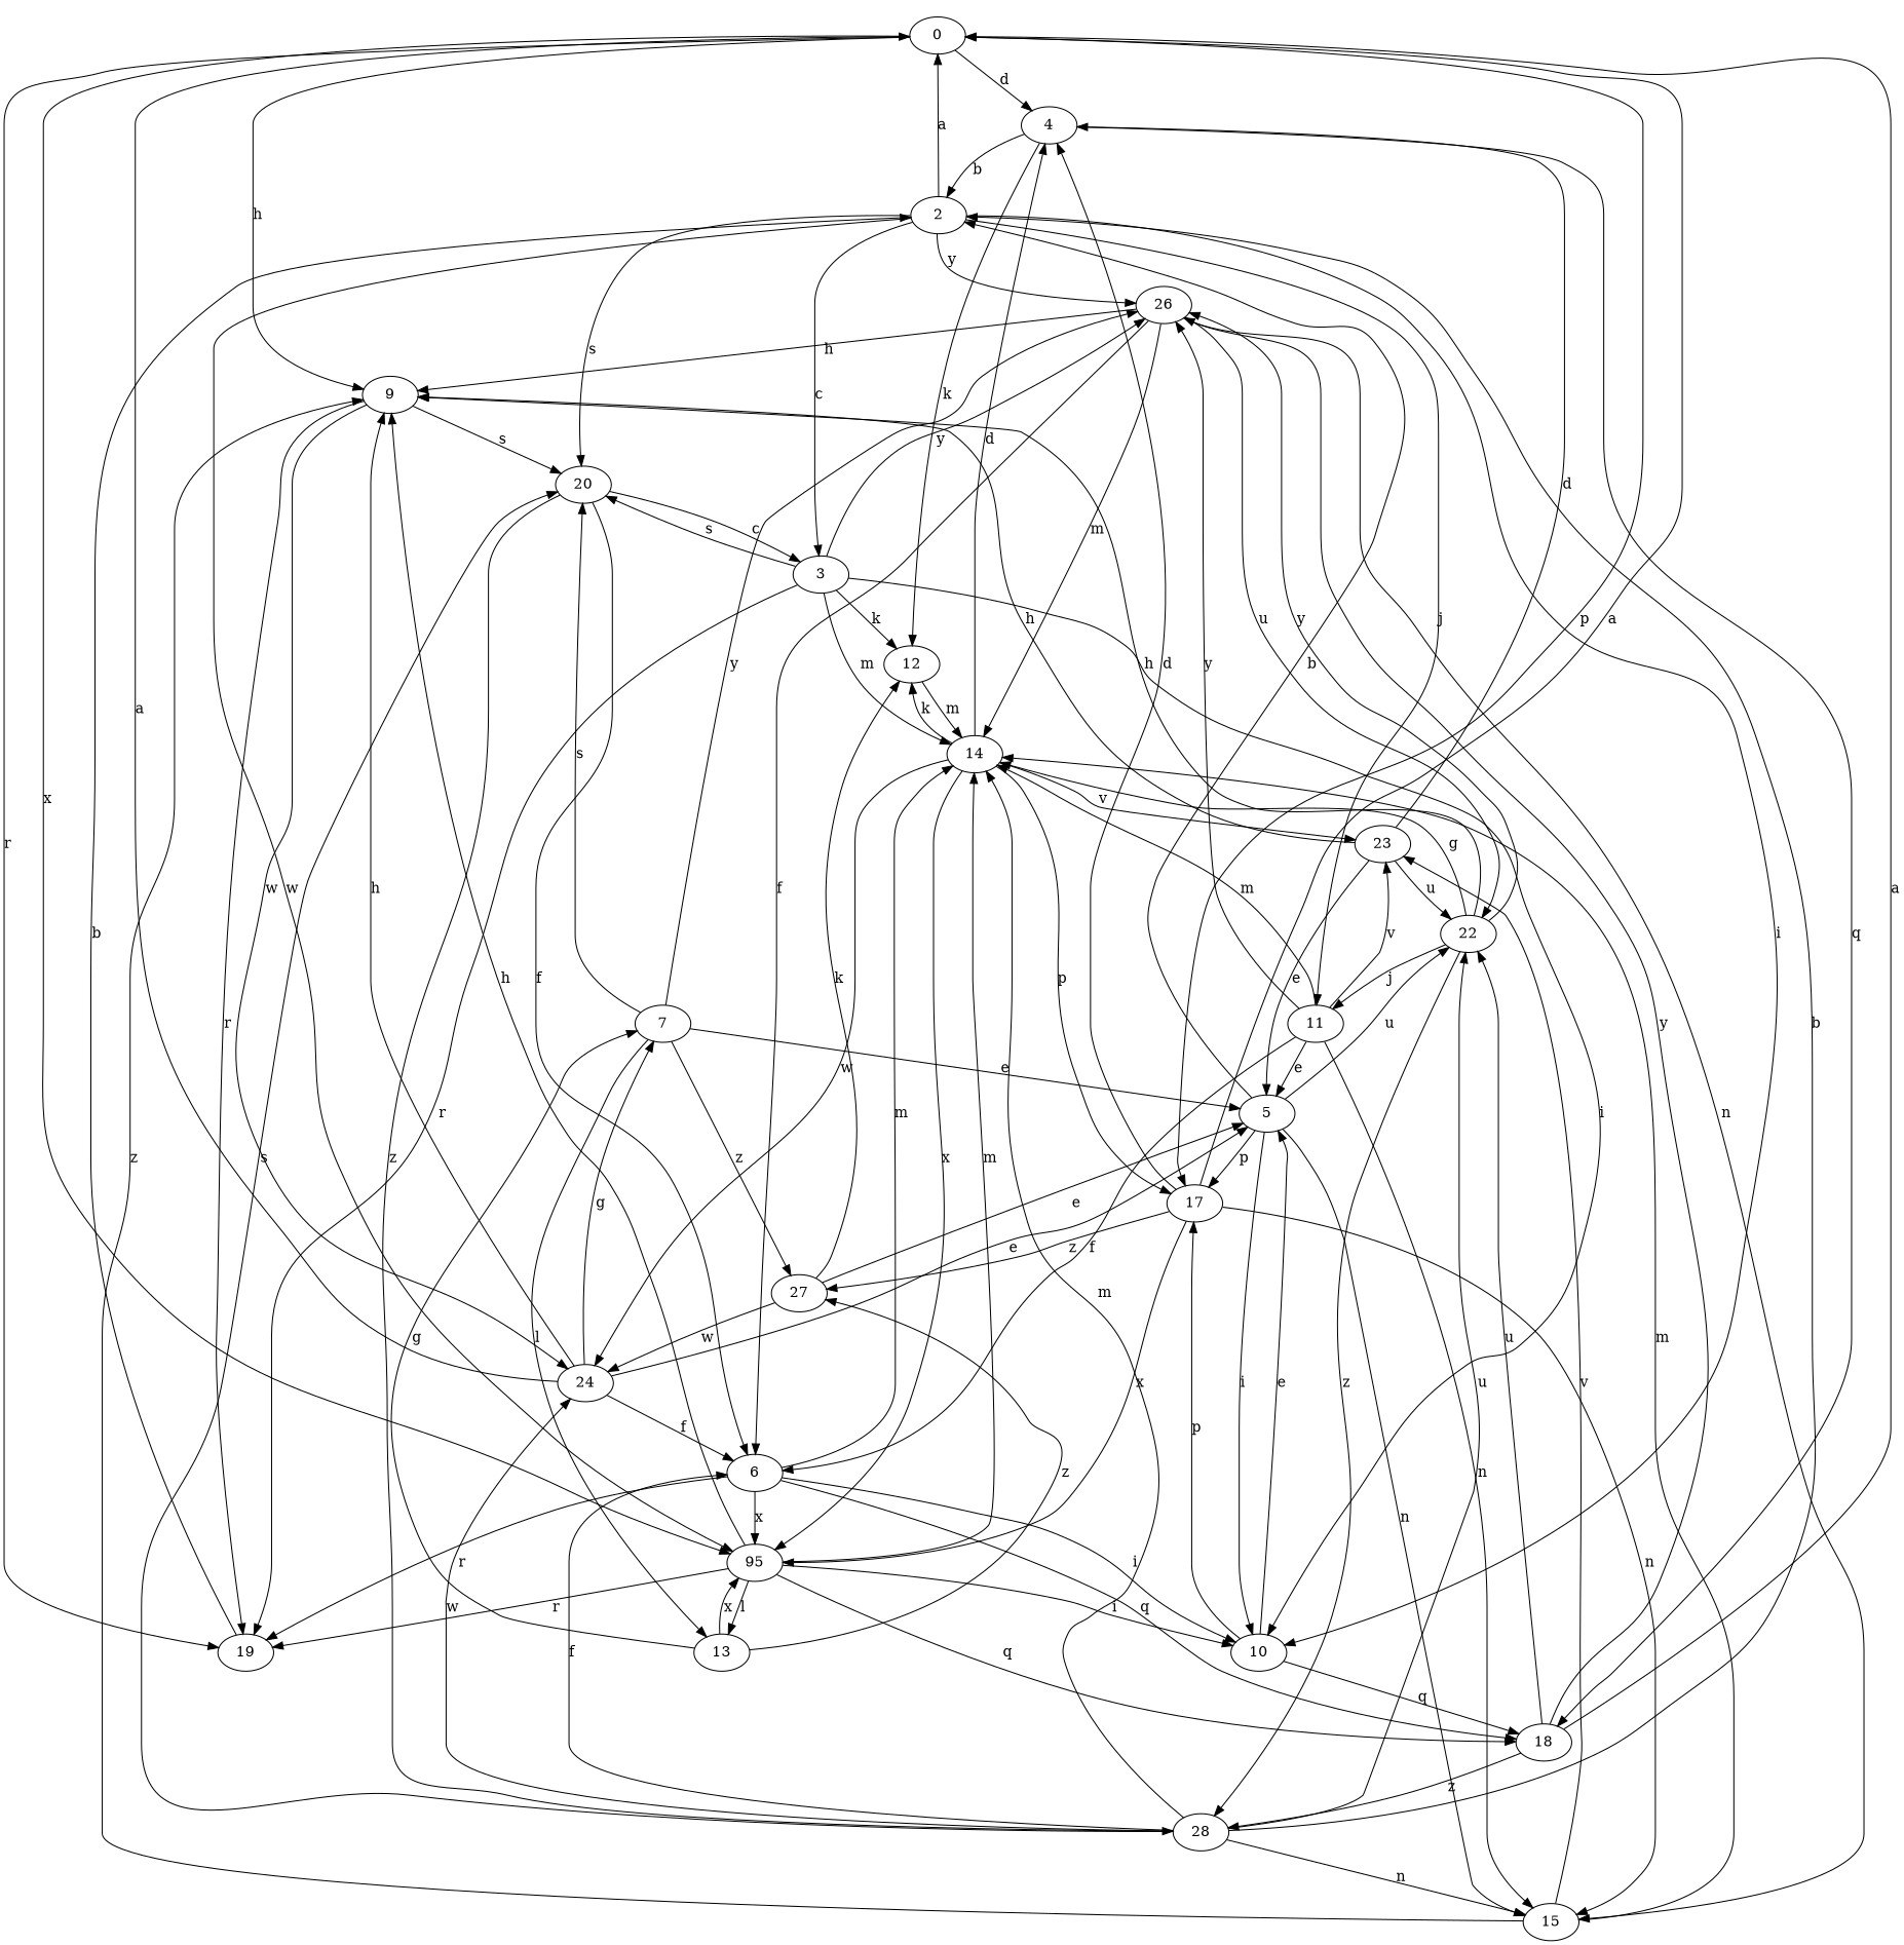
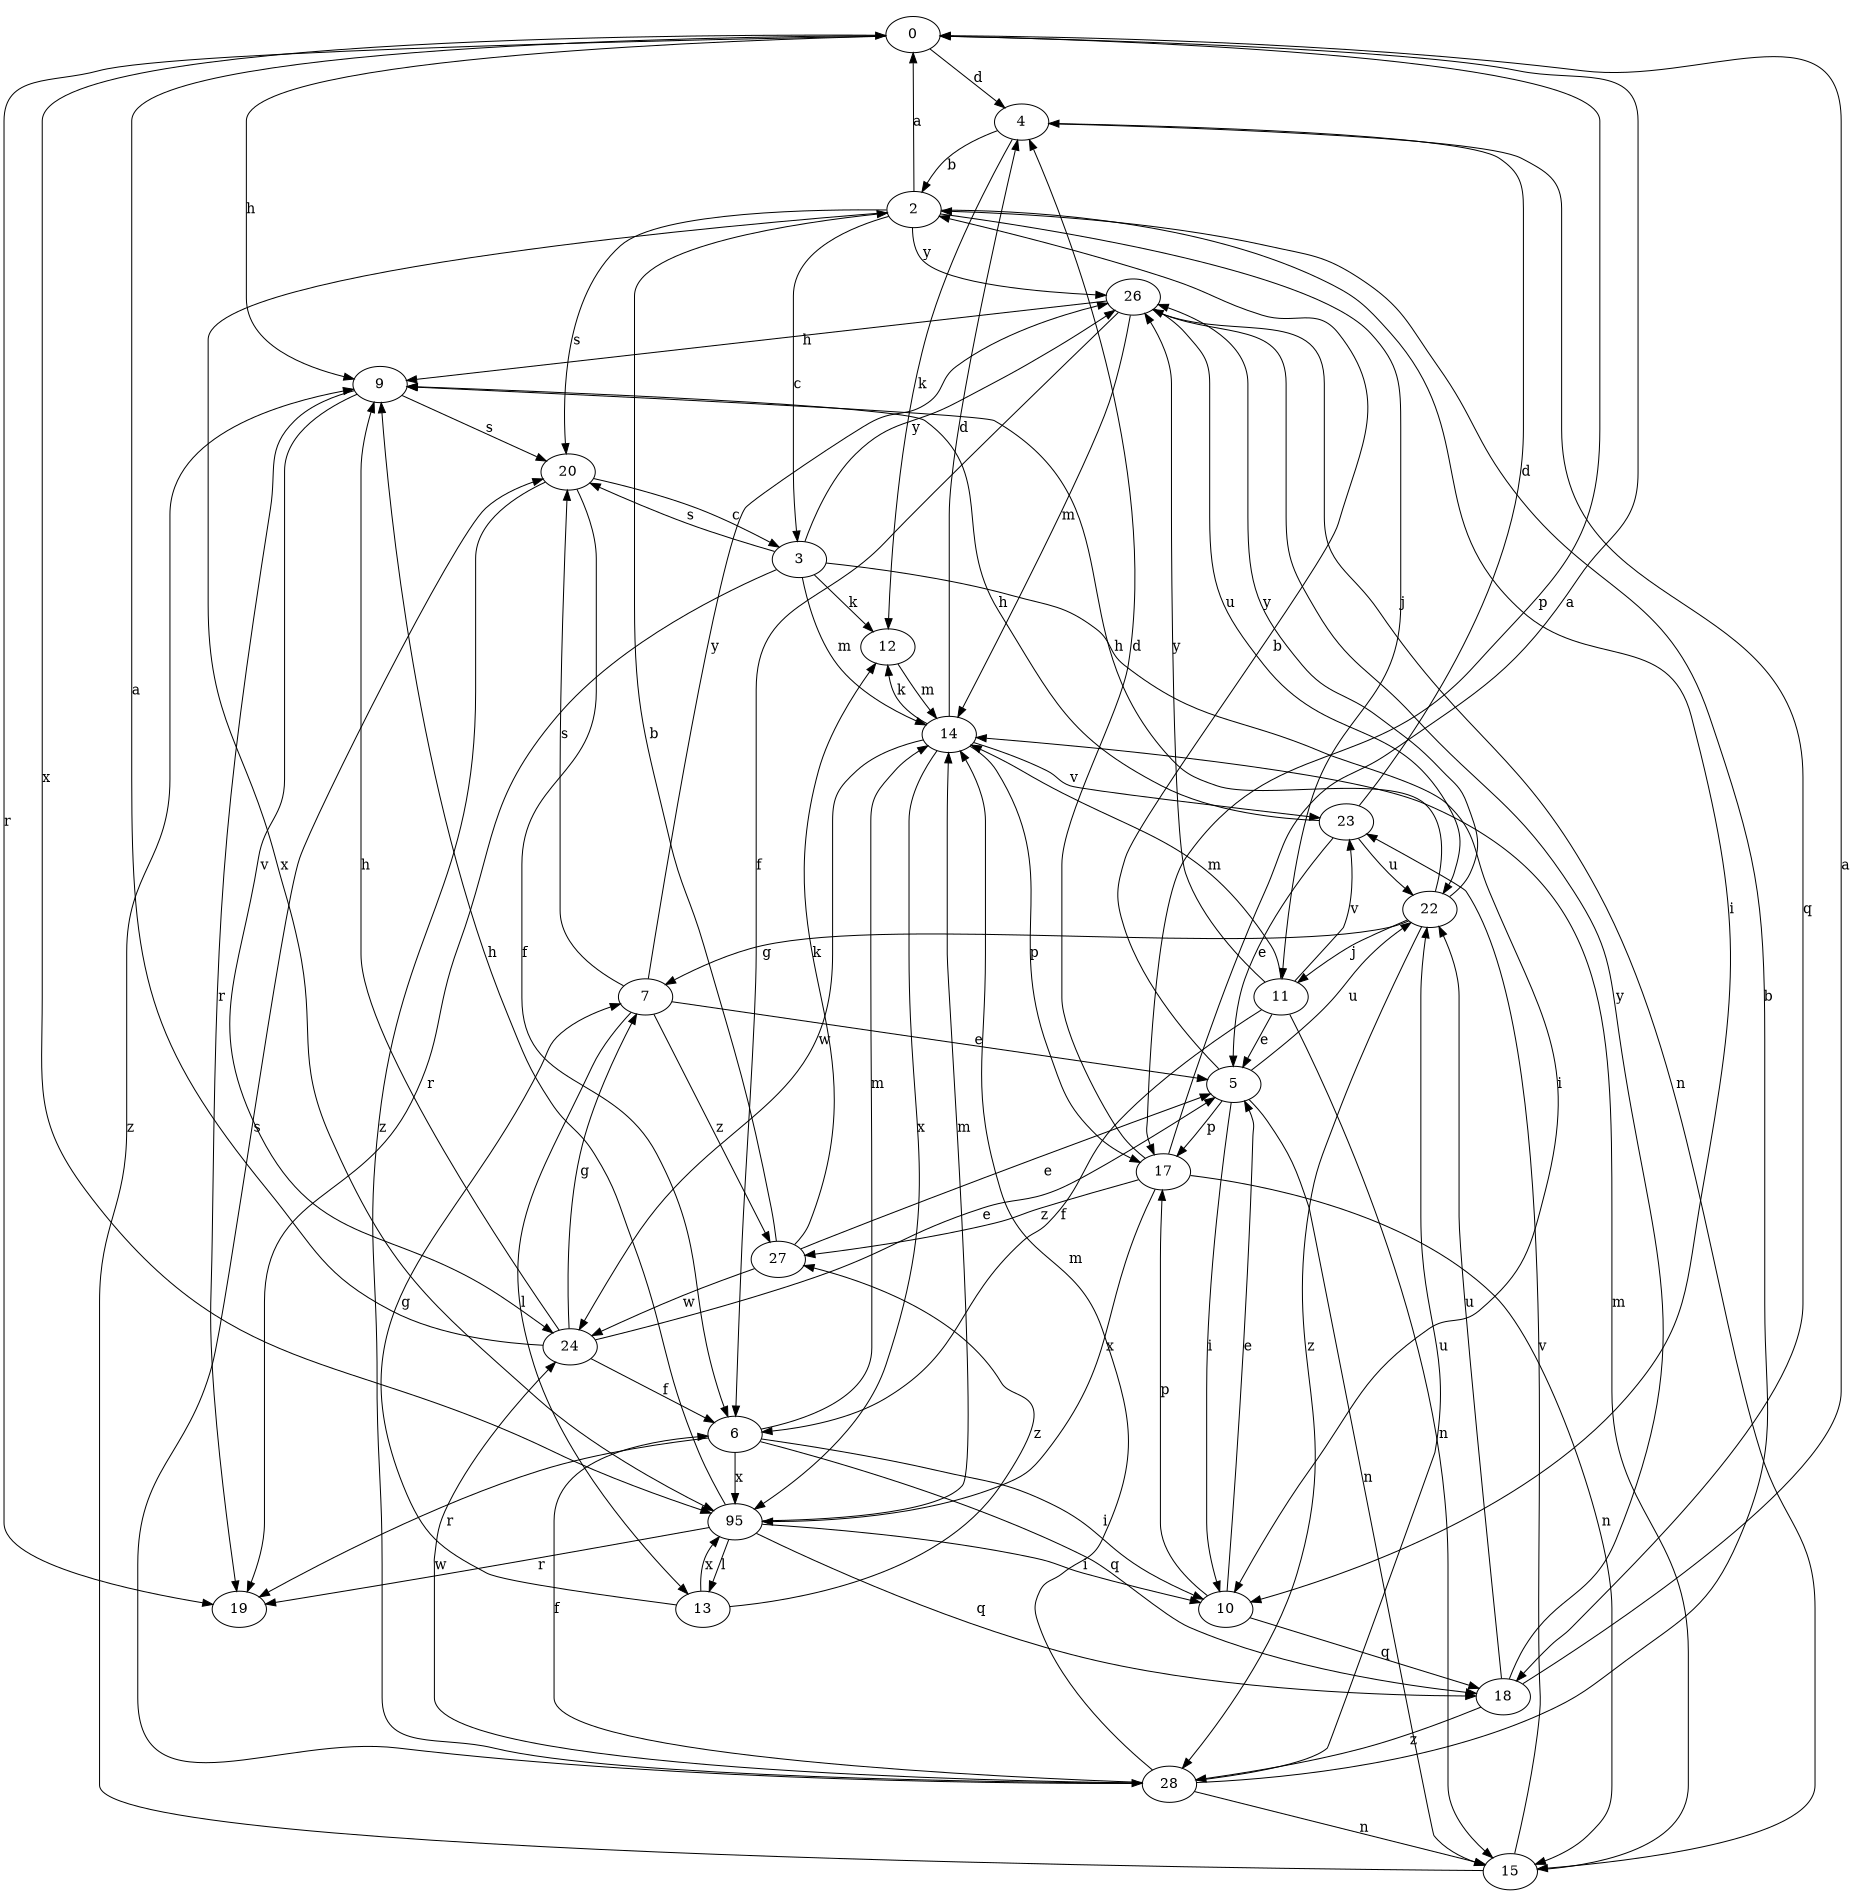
  strict digraph {
    0
    4
    9
    17
    19
    n6 [label=95]
    2
    12
    18
    20
    24
    15
    27
    10
    14
    13
    3
    11
    26
    5
    6
    23
    28
    22
    7
    0 -> 4 [label=d]
    0 -> 9 [label=h]
    0 -> 17 [label=p]
    0 -> 19 [label=r]
    0 -> n6 [label=x]
    4 -> 2 [label=b]
    4 -> 12 [label=k]
    4 -> 18 [label=q]
    9 -> 19 [label=r]
    9 -> 20 [label=s]
-   9 -> 24 [label=w]
+   9 -> 24 [label=v]
    17 -> 0 [label=a]
    17 -> 4 [label=d]
    17 -> n6 [label=x]
    17 -> 15 [label=n]
    17 -> 27 [label=z]
-   19 -> 2 [label=b]
+   27 -> 2 [label=b]
    n6 -> 9 [label=h]
    n6 -> 19 [label=r]
    n6 -> 18 [label=q]
    n6 -> 10 [label=i]
    n6 -> 14 [label=m]
    n6 -> 13 [label=l]
    2 -> 0 [label=a]
-   2 -> n6 [label=w]
+   2 -> n6 [label=x]
    2 -> 20 [label=s]
    2 -> 10 [label=i]
    2 -> 3 [label=c]
    2 -> 11 [label=j]
    2 -> 26 [label=y]
    12 -> 14 [label=m]
    18 -> 0 [label=a]
    18 -> 26 [label=y]
    18 -> 28 [label=z]
    18 -> 22 [label=u]
    20 -> 3 [label=c]
    20 -> 6 [label=f]
    20 -> 28 [label=z]
    24 -> 0 [label=a]
    24 -> 9 [label=h]
    24 -> 5 [label=e]
    24 -> 6 [label=f]
    24 -> 7 [label=g]
    15 -> 9 [label=z]
    15 -> 14 [label=m]
    15 -> 23 [label=v]
    27 -> 12 [label=k]
    27 -> 24 [label=w]
    27 -> 5 [label=e]
    10 -> 17 [label=p]
    10 -> 18 [label=q]
    10 -> 5 [label=e]
    14 -> 4 [label=d]
    14 -> 17 [label=p]
    14 -> n6 [label=x]
    14 -> 12 [label=k]
    14 -> 24 [label=w]
    14 -> 23 [label=v]
    13 -> n6 [label=x]
    13 -> 27 [label=z]
    13 -> 7 [label=g]
    3 -> 19 [label=r]
    3 -> 12 [label=k]
    3 -> 20 [label=s]
    3 -> 10 [label=i]
    3 -> 14 [label=m]
    3 -> 26 [label=y]
    11 -> 15 [label=n]
    11 -> 14 [label=m]
    11 -> 26 [label=y]
    11 -> 5 [label=e]
    11 -> 6 [label=f]
    11 -> 23 [label=v]
    26 -> 9 [label=h]
    26 -> 15 [label=n]
    26 -> 14 [label=m]
    26 -> 6 [label=f]
    26 -> 22 [label=u]
    5 -> 17 [label=p]
    5 -> 2 [label=b]
    5 -> 15 [label=n]
    5 -> 10 [label=i]
    5 -> 22 [label=u]
    6 -> 19 [label=r]
    6 -> n6 [label=x]
    6 -> 18 [label=q]
    6 -> 10 [label=i]
    6 -> 14 [label=m]
    23 -> 4 [label=d]
    23 -> 9 [label=h]
    23 -> 5 [label=e]
    23 -> 22 [label=u]
    28 -> 2 [label=b]
    28 -> 20 [label=s]
    28 -> 24 [label=w]
    28 -> 15 [label=n]
    28 -> 14 [label=m]
    28 -> 6 [label=f]
    28 -> 22 [label=u]
    22 -> 9 [label=h]
    22 -> 11 [label=j]
    22 -> 26 [label=y]
    22 -> 28 [label=z]
-   22 -> 14 [label=g]
+   22 -> 7 [label=g]
    7 -> 20 [label=s]
    7 -> 27 [label=z]
    7 -> 13 [label=l]
    7 -> 26 [label=y]
    7 -> 5 [label=e]
  }
